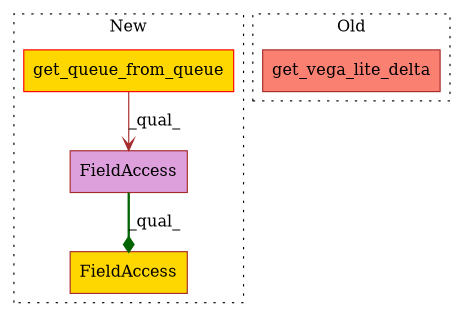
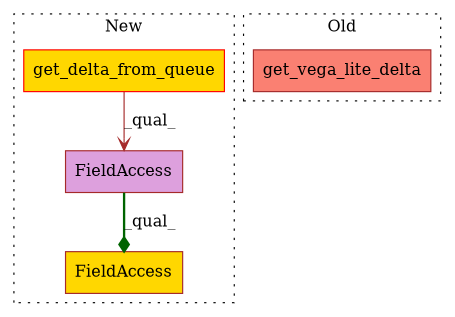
  digraph {
    node [a=32 s=2644 shape=box style=filled fillcolor=gold color=brown]
-   n1 [l=22 label=get_queue_from_queue s=2649 color=red]
+   n1 [l=22 label=get_delta_from_queue s=2649 color=red]
    n2 [a=22 l=39 label=FieldAccess fillcolor=plum]
    n3 [a=22 l=55 label=FieldAccess]
    n4 [l=21 label=get_vega_lite_delta s=3052 fillcolor=salmon]
    subgraph cluster_1 {
      label=New
      style=dotted
      n1
      n2
      n3
    }
    subgraph cluster_2 {
      label=Old
      style=dotted
      n4
    }
    n1 -> n2 [label=_qual_ color=brown style=solid arrowhead=vee]
    n2 -> n3 [label=_qual_ color=darkgreen style=bold arrowhead=diamond]
  }
